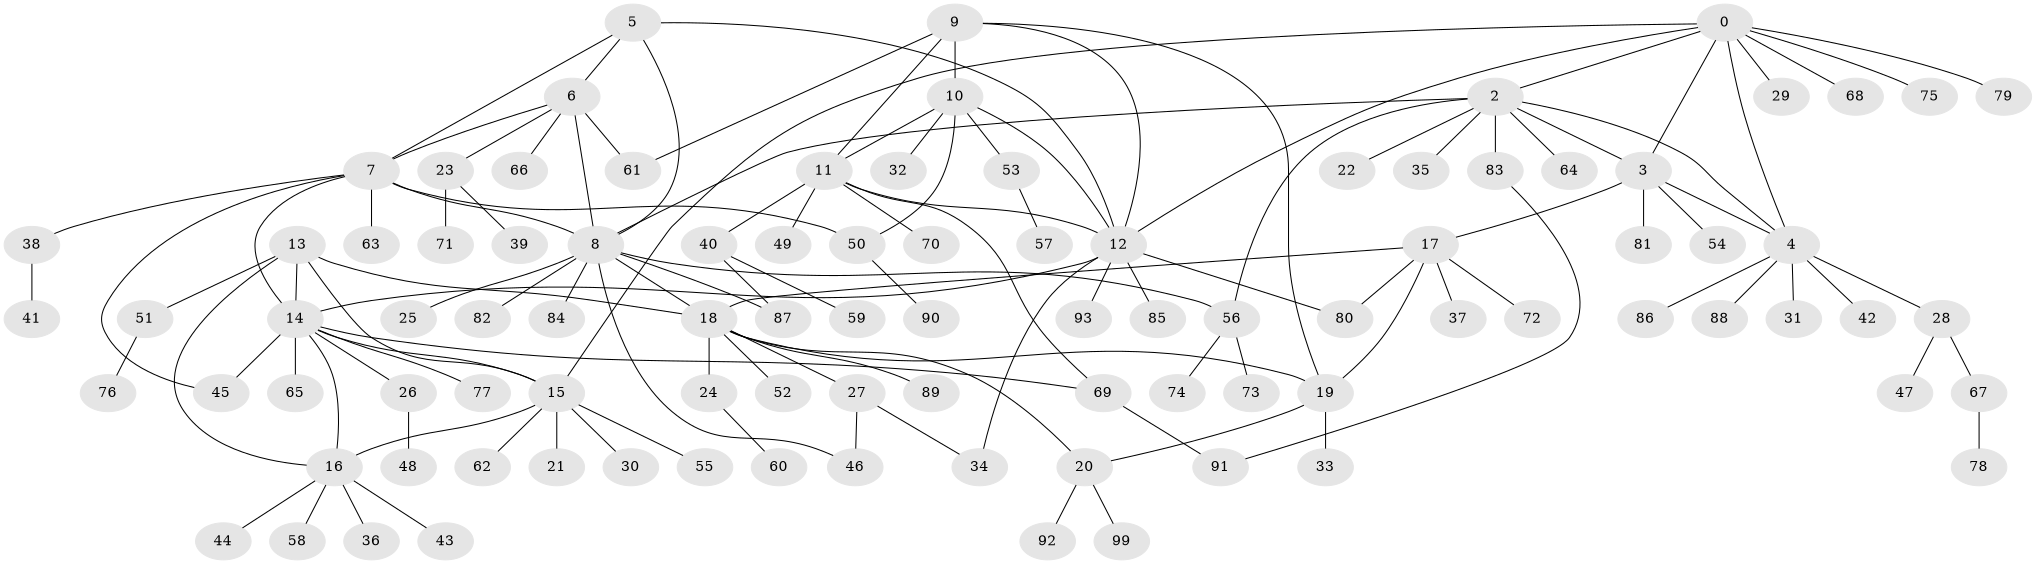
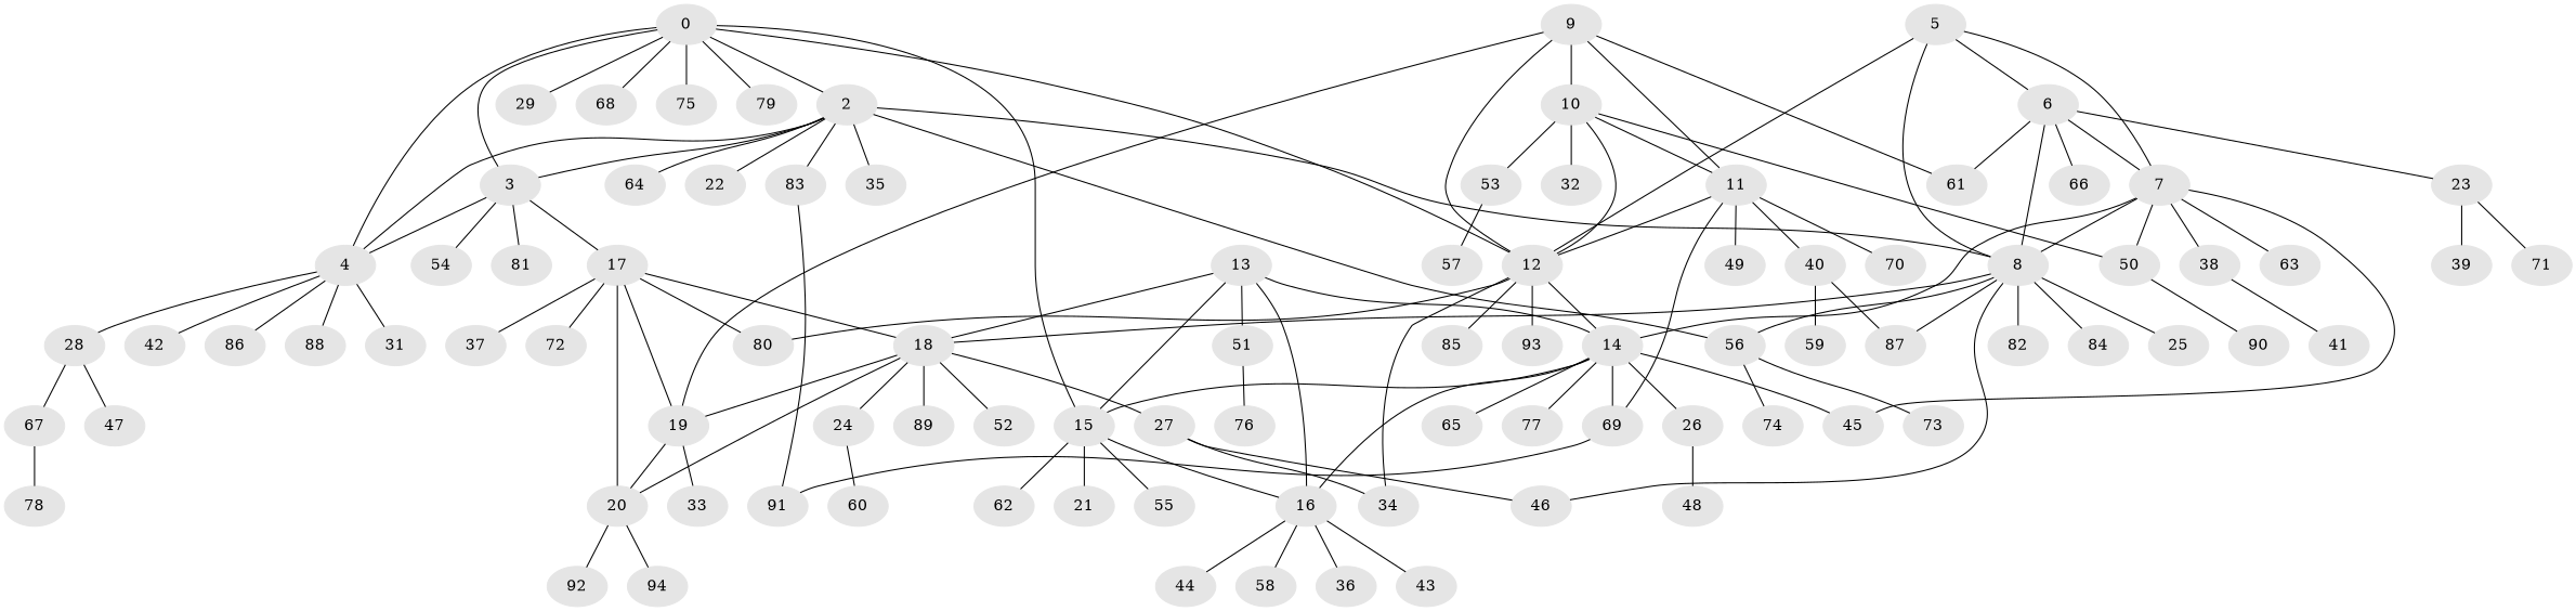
  graph {
    node [color=gray90 style=filled]
    n1 [label=0]
    2
    3
    4
    12
    15
    29
    68
    75
    79
    8
    22
    35
    56
    64
    83
    17
    54
    81
    28
    31
    42
    86
    88
    14
    34
    80
    85
    93
    16
    21
-   30
    55
    62
    18
    25
    46
    82
    84
    87
    73
    74
    91
    19
    20
    37
    72
    47
    67
    5
    6
    7
    23
    61
    66
    38
    45
    50
    63
    39
    71
    69
    26
    65
    77
    41
    90
    24
    27
    52
    89
    9
    10
    11
    32
    53
    40
    49
    70
    33
    57
    59
    13
    51
    36
    43
    44
    58
    76
    48
    92
-   94 [label=99]
+   94
    60
    78
    n1 -- 2
    n1 -- 3
    n1 -- 4
    n1 -- 12
    n1 -- 15
    n1 -- 29
    n1 -- 68
    n1 -- 75
    n1 -- 79
    2 -- 3
    2 -- 4
    2 -- 8
    2 -- 22
    2 -- 35
    2 -- 56
    2 -- 64
    2 -- 83
    3 -- 4
    3 -- 17
    3 -- 54
    3 -- 81
    4 -- 28
    4 -- 31
    4 -- 42
    4 -- 86
    4 -- 88
    12 -- 14
    12 -- 34
    12 -- 80
    12 -- 85
    12 -- 93
    15 -- 16
    15 -- 21
-   15 -- 30
    15 -- 55
    15 -- 62
    8 -- 56
    8 -- 18
    8 -- 25
    8 -- 46
    8 -- 82
    8 -- 84
    8 -- 87
    56 -- 73
    56 -- 74
    83 -- 91
    17 -- 80
    17 -- 18
    17 -- 19
+   17 -- 20
    17 -- 37
    17 -- 72
    28 -- 47
    28 -- 67
    14 -- 15
    14 -- 16
    14 -- 45
    14 -- 69
    14 -- 26
    14 -- 65
    14 -- 77
    16 -- 36
    16 -- 43
    16 -- 44
    16 -- 58
    18 -- 19
    18 -- 20
    18 -- 24
    18 -- 27
    18 -- 52
    18 -- 89
    19 -- 20
    19 -- 33
    20 -- 92
    20 -- 94
    67 -- 78
    5 -- 12
    5 -- 8
    5 -- 6
    5 -- 7
    6 -- 8
    6 -- 7
    6 -- 23
    6 -- 61
    6 -- 66
    7 -- 8
    7 -- 14
    7 -- 38
    7 -- 45
    7 -- 50
    7 -- 63
    23 -- 39
    23 -- 71
    38 -- 41
    50 -- 90
    69 -- 91
    26 -- 48
    24 -- 60
    27 -- 34
    27 -- 46
    9 -- 12
    9 -- 19
    9 -- 61
    9 -- 10
    9 -- 11
    10 -- 12
    10 -- 50
    10 -- 11
    10 -- 32
    10 -- 53
    11 -- 12
    11 -- 69
    11 -- 40
    11 -- 49
    11 -- 70
    53 -- 57
    40 -- 87
    40 -- 59
    13 -- 15
    13 -- 14
    13 -- 16
    13 -- 18
    13 -- 51
    51 -- 76
  }
